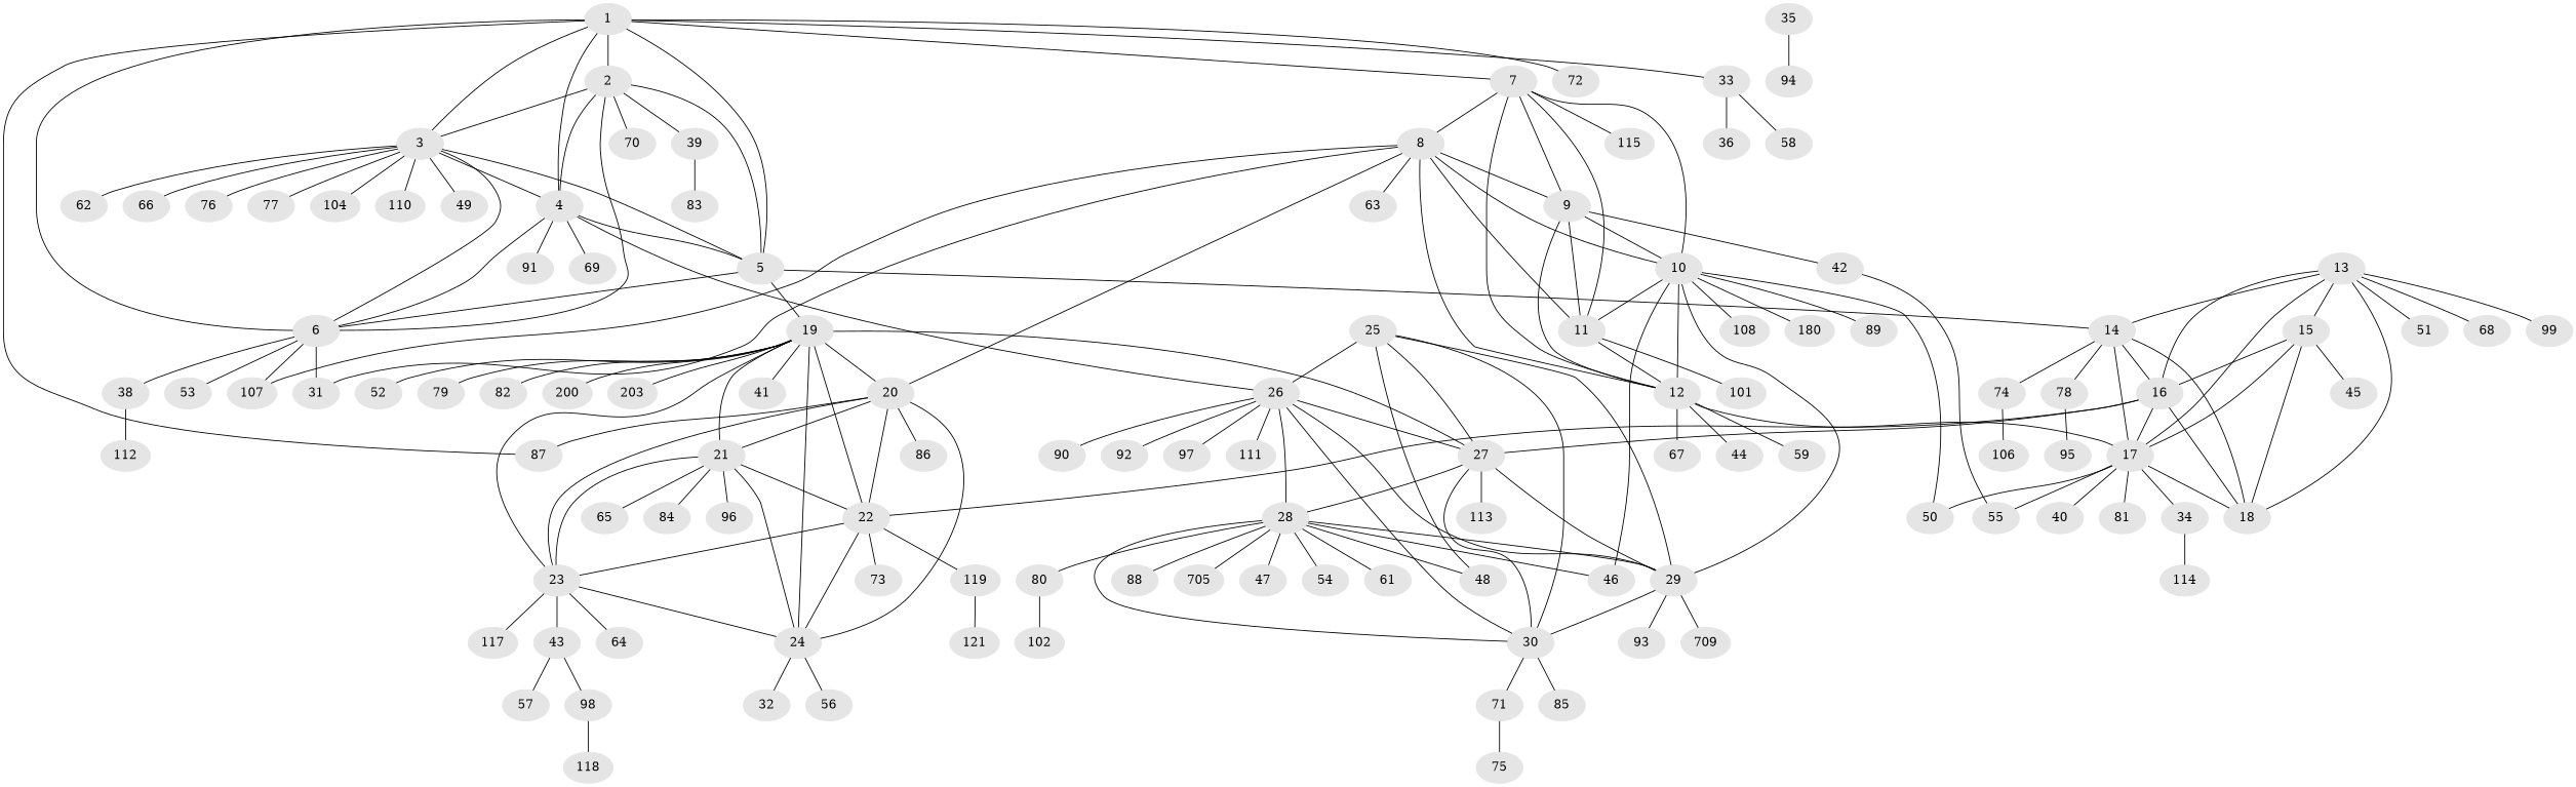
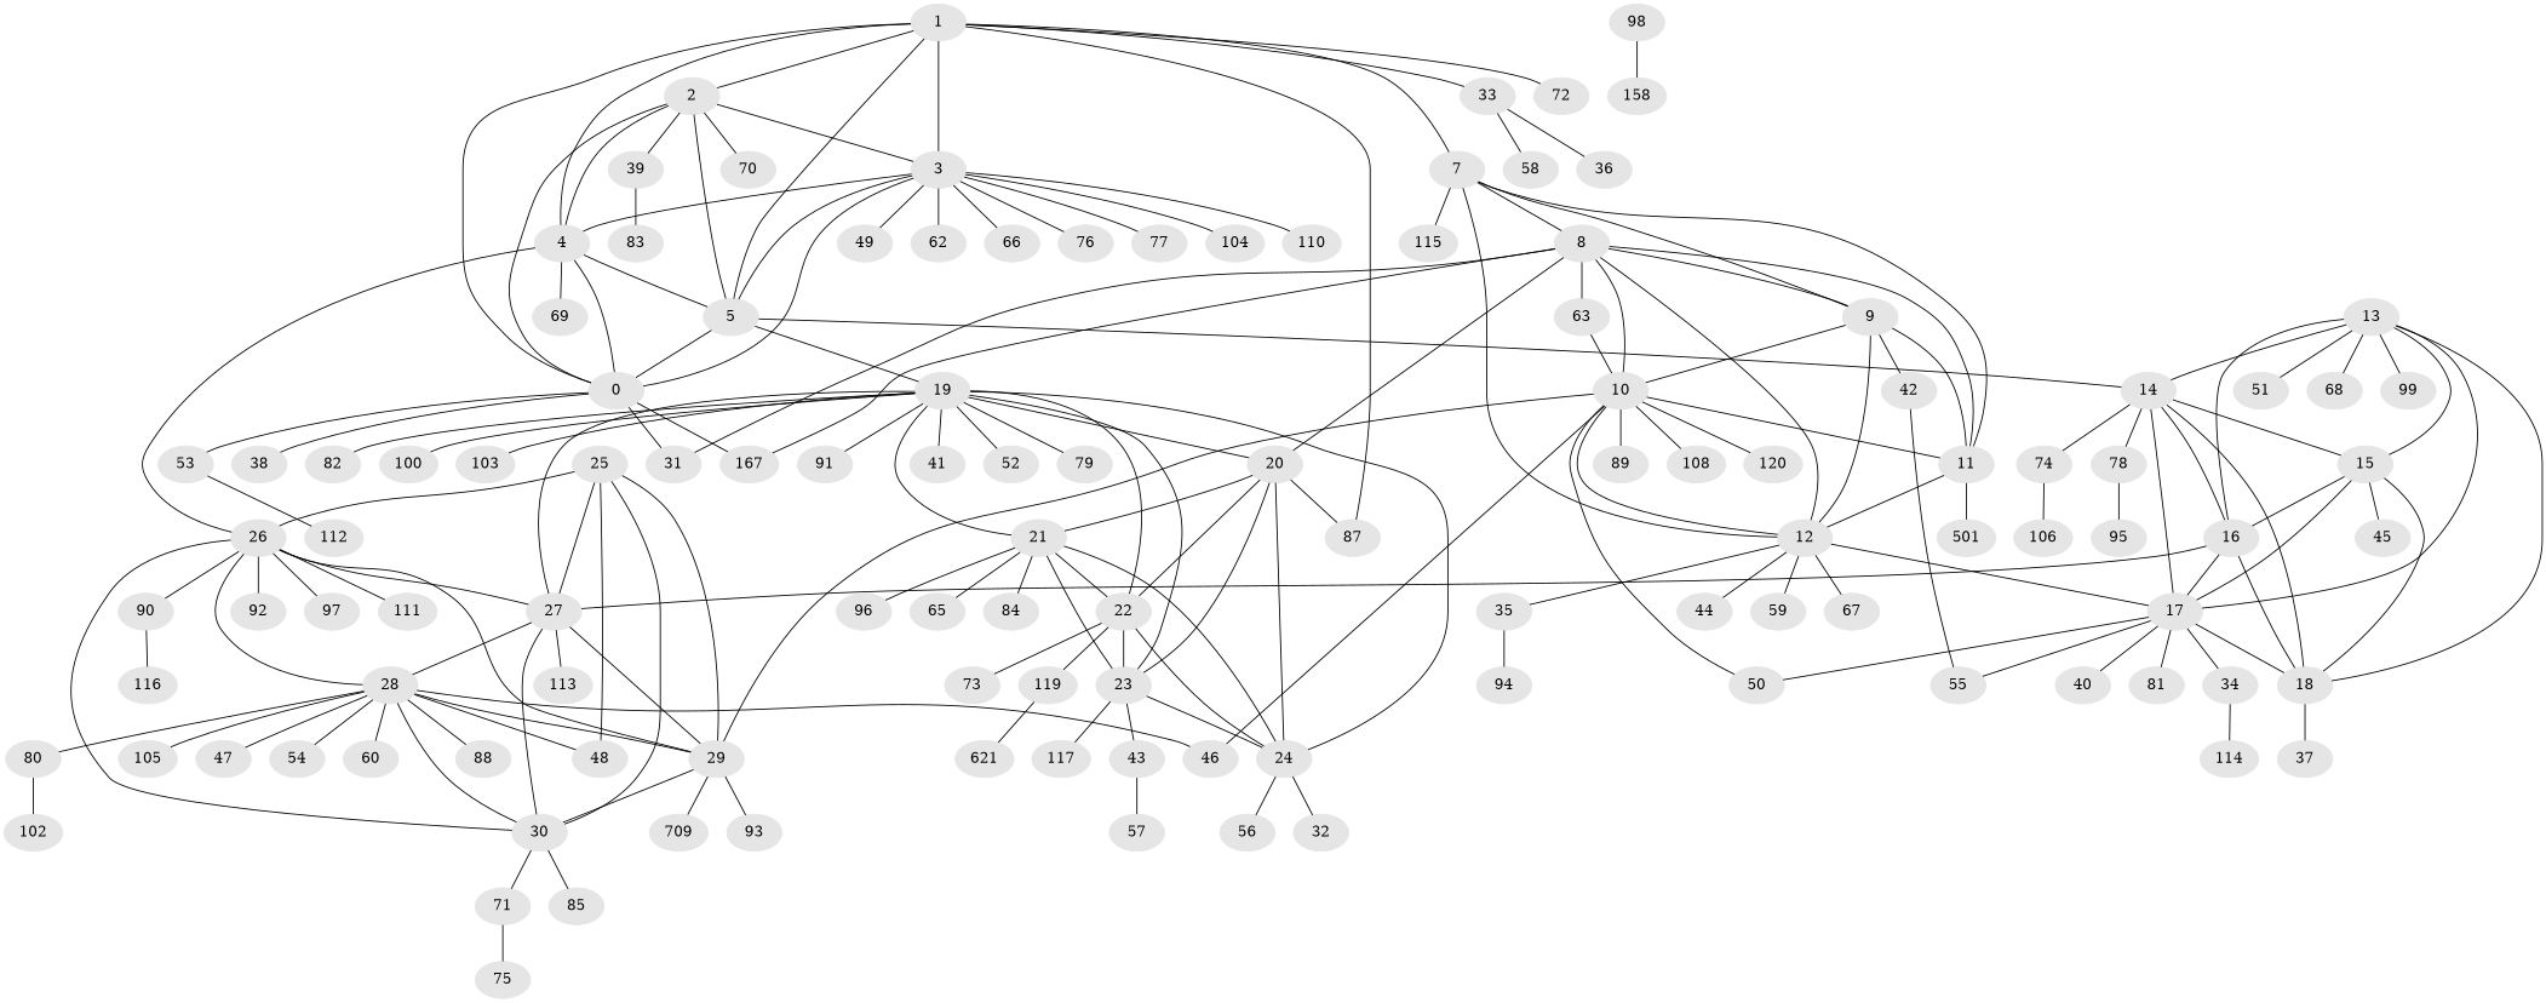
  graph {
    node [color=gray90 style=filled]
    1
    2
    3
    4
    5
-   6
+   6 [label=0]
    7
    33
    72
    87
    39
    70
    49
    62
    66
    76
    77
    104
    110
    26
    69
    91
    14
    19
    31
    38
    53
-   107
+   107 [label=167]
    8
    9
    10
    11
    12
    115
    36
    58
    83
    29
    27
    28
    30
    90
    92
    97
    111
    17
    15
    16
    18
    74
    78
    20
    22
    21
    23
    24
    41
    52
    79
    82
-   100 [label=200]
-   103 [label=203]
+   100
+   103
    112
    63
    42
    46
    50
    89
    108
-   120 [label=180]
-   101
+   120
+   101 [label=501]
    35
    44
    59
    67
-   86
    55
    93
    n79 [label=709]
    34
    40
    81
    94
    13
    51
    68
    99
    45
+   37
    106
    95
    73
    119
    113
    114
    65
    84
    96
    43
-   64
    117
    32
    56
-   121
+   121 [label=621]
    57
    98
    25
    48
    47
    54
-   60 [label=61]
+   60
    80
    88
-   105 [label=705]
+   105
    71
    85
+   116
    102
    75
-   118
+   118 [label=158]
    1 -- 2
    1 -- 3
    1 -- 4
    1 -- 5
    1 -- 6
    1 -- 7
    1 -- 33
    1 -- 72
    1 -- 87
    2 -- 3
    2 -- 4
    2 -- 5
    2 -- 6
    2 -- 39
    2 -- 70
    3 -- 4
    3 -- 5
    3 -- 6
    3 -- 49
    3 -- 62
    3 -- 66
    3 -- 76
    3 -- 77
    3 -- 104
    3 -- 110
    4 -- 5
    4 -- 6
    4 -- 26
    4 -- 69
-   4 -- 91
+   19 -- 91
    5 -- 6
    5 -- 14
    5 -- 19
    6 -- 31
    6 -- 38
    6 -- 53
    6 -- 107
    7 -- 8
    7 -- 9
-   7 -- 10
+   63 -- 10
    7 -- 11
    7 -- 12
    7 -- 115
    33 -- 36
    33 -- 58
    39 -- 83
    26 -- 29
    26 -- 27
    26 -- 28
    26 -- 30
    26 -- 90
    26 -- 92
    26 -- 97
    26 -- 111
    14 -- 17
+   14 -- 15
    14 -- 16
    14 -- 18
    14 -- 74
    14 -- 78
    19 -- 27
    19 -- 20
    19 -- 22
    19 -- 21
    19 -- 23
    19 -- 24
    19 -- 41
    19 -- 52
    19 -- 79
    19 -- 82
    19 -- 100
    19 -- 103
-   38 -- 112
+   53 -- 112
    8 -- 31
    8 -- 107
    8 -- 9
    8 -- 10
    8 -- 11
    8 -- 12
    8 -- 20
    8 -- 63
    9 -- 10
    9 -- 11
    9 -- 12
    9 -- 42
    10 -- 11
    10 -- 12
    10 -- 29
    10 -- 46
    10 -- 50
    10 -- 89
    10 -- 108
    10 -- 120
    11 -- 12
    11 -- 101
    12 -- 17
+   12 -- 35
    12 -- 44
    12 -- 59
    12 -- 67
    29 -- 30
    29 -- 93
    29 -- n79
    27 -- 29
    27 -- 28
    27 -- 30
    27 -- 113
    28 -- 29
    28 -- 30
    28 -- 46
    28 -- 48
    28 -- 47
    28 -- 54
    28 -- 60
    28 -- 80
    28 -- 88
    28 -- 105
    30 -- 71
    30 -- 85
+   90 -- 116
    17 -- 18
    17 -- 50
    17 -- 55
    17 -- 34
    17 -- 40
    17 -- 81
    15 -- 17
    15 -- 16
    15 -- 18
    15 -- 45
    16 -- 27
    16 -- 17
    16 -- 18
-   16 -- 22
+   18 -- 37
    74 -- 106
    78 -- 95
    20 -- 87
    20 -- 22
    20 -- 21
    20 -- 23
    20 -- 24
-   20 -- 86
    22 -- 23
    22 -- 24
    22 -- 73
    22 -- 119
    21 -- 22
    21 -- 23
    21 -- 24
    21 -- 65
    21 -- 84
    21 -- 96
    23 -- 24
    23 -- 43
-   23 -- 64
    23 -- 117
    24 -- 32
    24 -- 56
    42 -- 55
    35 -- 94
    34 -- 114
    13 -- 14
    13 -- 17
    13 -- 15
    13 -- 16
    13 -- 18
    13 -- 51
    13 -- 68
    13 -- 99
    119 -- 121
    43 -- 57
-   43 -- 98
    98 -- 118
    25 -- 26
    25 -- 29
    25 -- 27
    25 -- 30
    25 -- 48
    80 -- 102
    71 -- 75
  }
